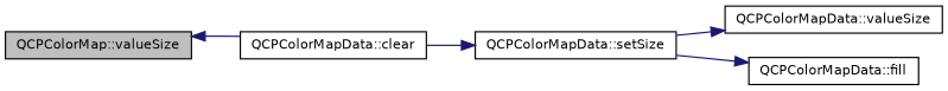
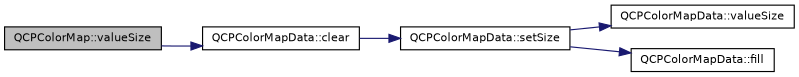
  digraph {
    rankdir=LR
    node [color=black fillcolor=white fontname=Helvetica fontsize=10 shape=record style=filled]
    edge [color=midnightblue fontname=Helvetica fontsize=10 labelfontname=Helvetica labelfontsize=10 style=solid]
    n1 [fillcolor=grey75 fontcolor=black height=0.2 label="QCPColorMap::valueSize" width=0.4]
    n2 [height=0.2 label="QCPColorMapData::clear" width=0.4]
    n3 [height=0.2 label="QCPColorMapData::setSize" width=0.4]
    n4 [height=0.2 label="QCPColorMapData::valueSize" width=0.4]
    n5 [height=0.2 label="QCPColorMapData::fill" width=0.4]
-   n2 -> n1
+   n1 -> n2
    n2 -> n3
    n3 -> n4
    n3 -> n5
  }
